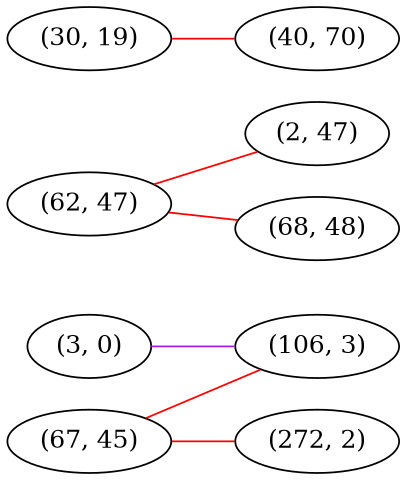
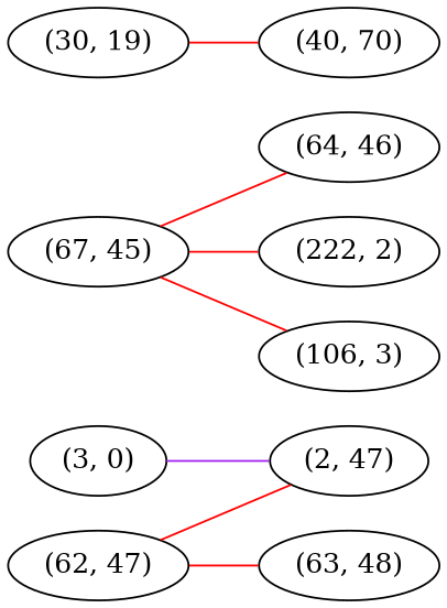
  graph {
    rankdir=LR
    edge [color=red weight=1]
    n1 [label="(3, 0)"]
    "(2, 47)"
    "(62, 47)"
-   "(63, 48)" [label="(68, 48)"]
+   "(63, 48)"
    "(67, 45)"
-   "(272, 2)"
+   "(64, 46)"
+   "(272, 2)" [label="(222, 2)"]
    "(106, 3)"
    n9 [label="(30, 19)"]
    "(40, 70)"
-   n1 -- "(106, 3)" [color=purple weight=4]
+   n1 -- "(2, 47)" [color=purple weight=4]
    "(62, 47)" -- "(2, 47)"
    "(62, 47)" -- "(63, 48)"
+   "(67, 45)" -- "(64, 46)"
    "(67, 45)" -- "(272, 2)"
    "(67, 45)" -- "(106, 3)"
    n9 -- "(40, 70)"
  }
